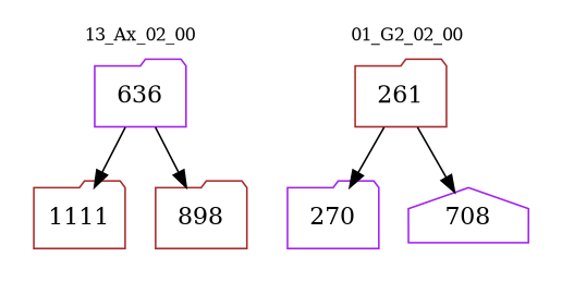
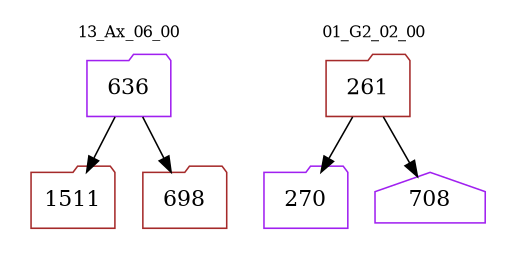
  digraph {
    node [color=purple shape=folder]
    edge [color=black]
    n1 [label=636]
-   n2 [color=brown label=1111]
-   n3 [color=brown label=898]
+   n2 [color=brown label=1511]
+   n3 [color=brown label=698]
    n4 [color=brown label=261]
    n5 [label=270]
    n6 [label=708 shape=house]
    subgraph cluster_1 {
      color=white
      fontsize=10
-     label="13_Ax_02_00"
+     label="13_Ax_06_00"
      n1
      n2
      n3
    }
    subgraph cluster_2 {
      color=white
      fontsize=10
      label="01_G2_02_00"
      n4
      n5
      n6
    }
    n1 -> n2
    n1 -> n3
    n4 -> n5
    n4 -> n6
  }
